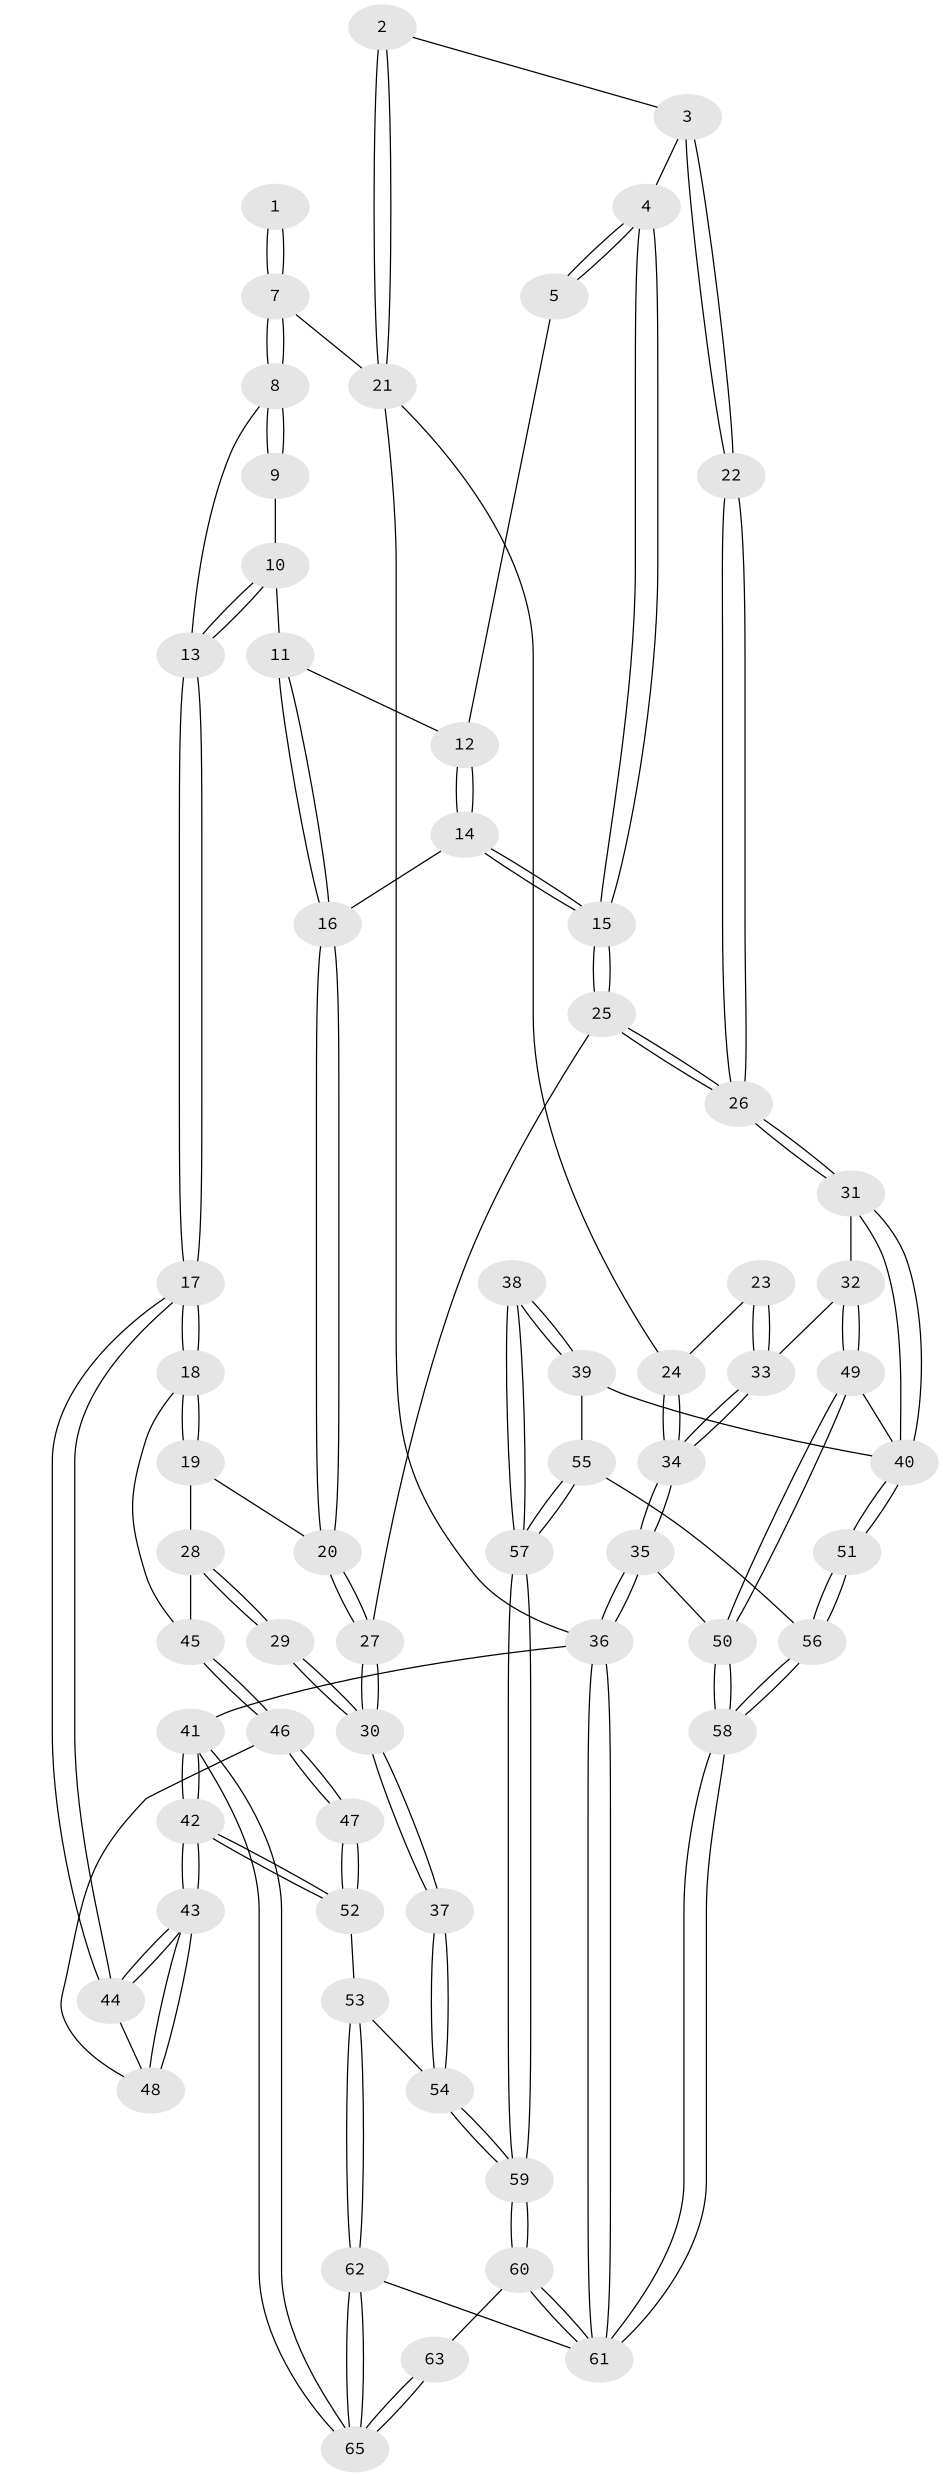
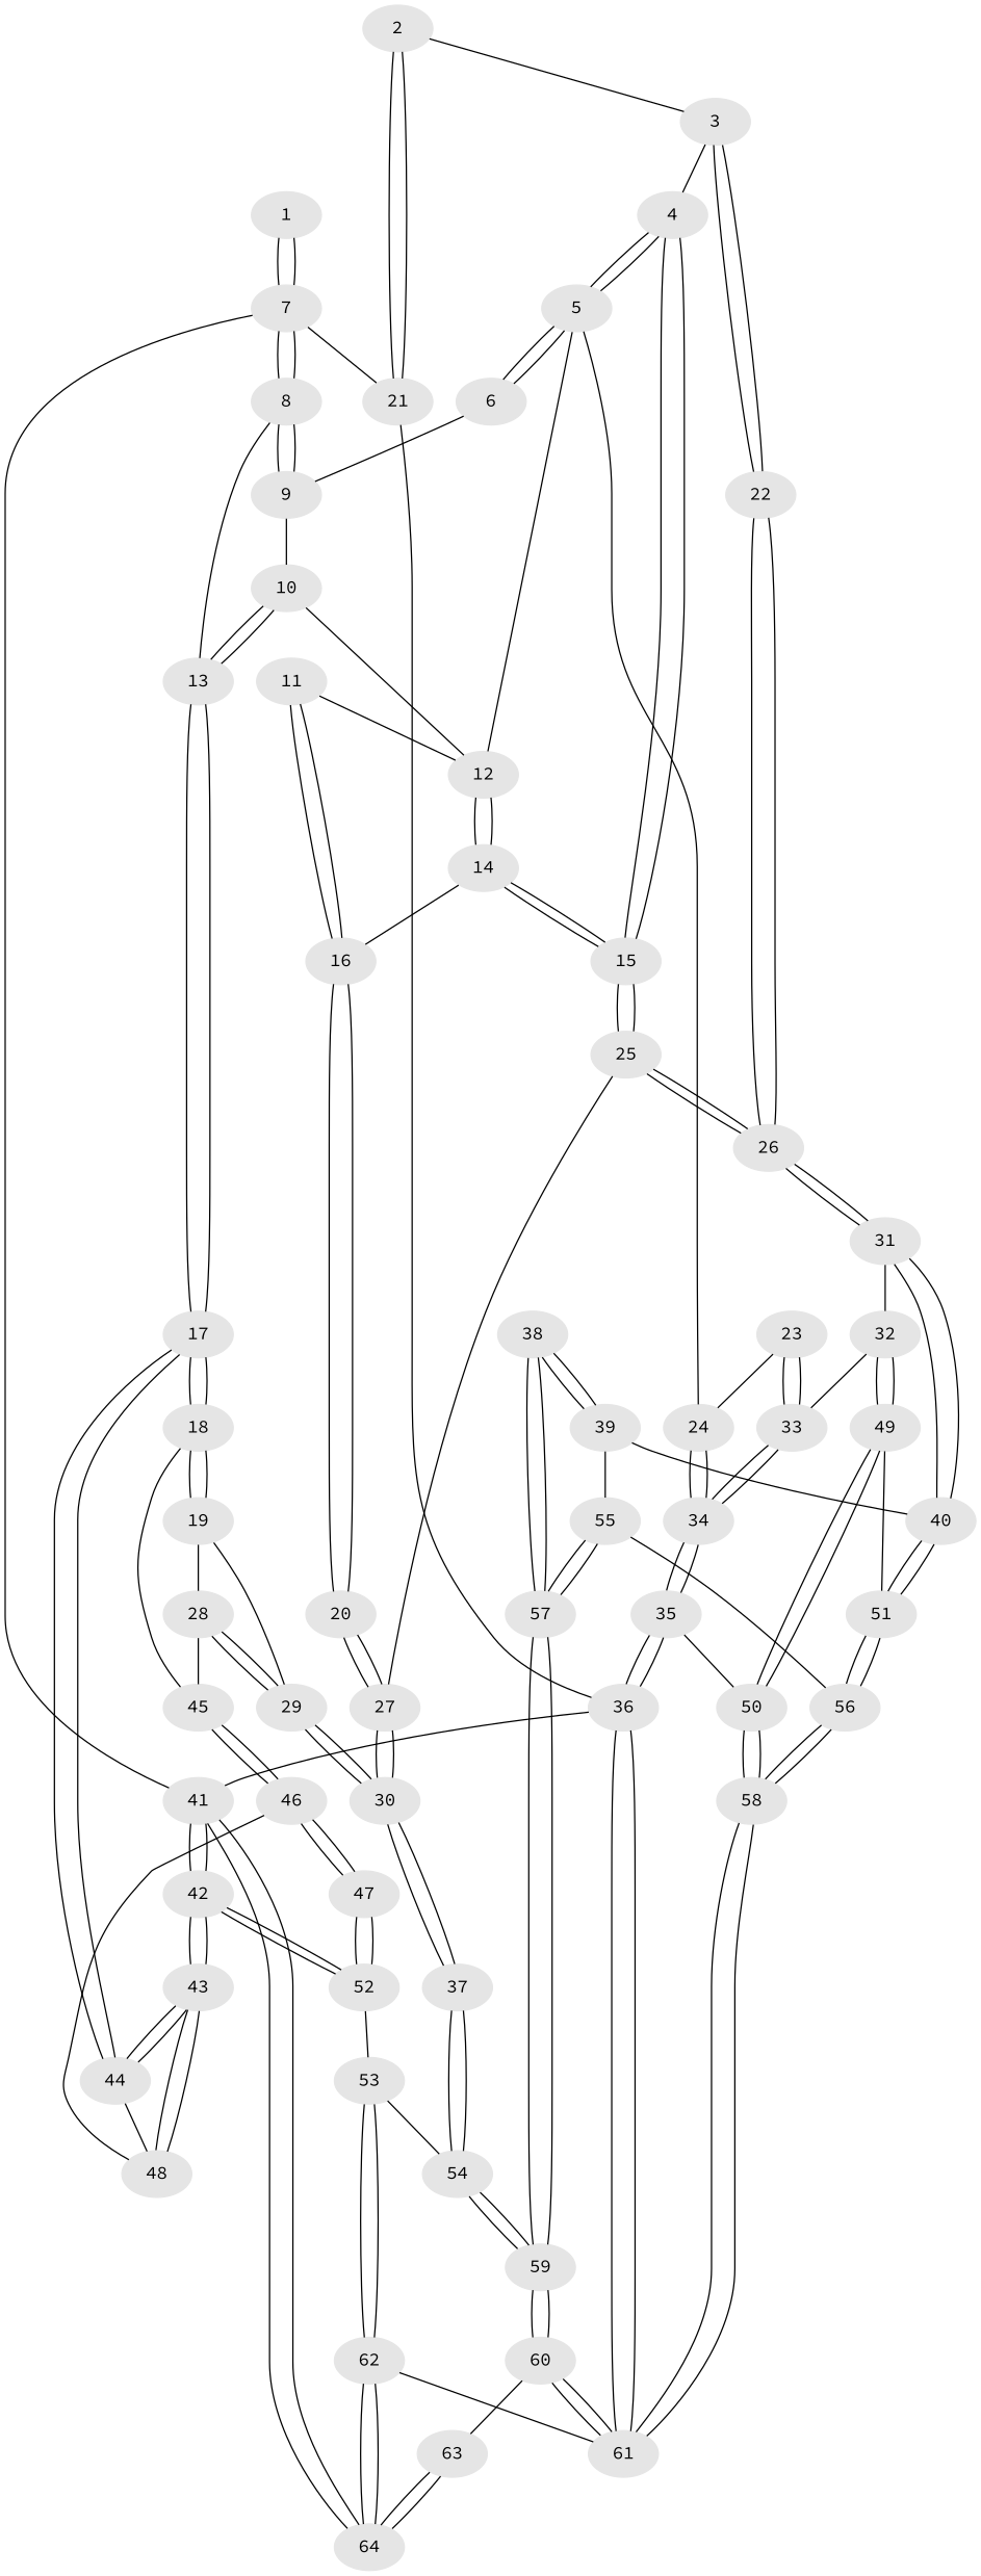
  graph {
    fontname="Source Code Pro"
    node [color=gray90 fontname="Source Code Pro" style=filled]
    edge [fontname="Source Code Pro"]
    1
    7
    2
    3
    21
    8
    41
    4
    22
    24
    36
    5
    15
    26
+   6
    12
    25
    9
    14
    10
    13
    42
-   64 [label=65]
+   64
    17
    11
    16
    20
    18
    44
    27
    19
    45
    48
    28
    46
    29
    30
    34
    61
    23
    33
    31
    35
    32
    40
    37
    47
    52
    54
    49
    51
    50
    58
    38
    39
    57
    59
    55
    56
    43
    53
    62
    60
    63
    1 -- 7
    1 -- 7
    7 -- 21
    7 -- 8
    7 -- 8
+   7 -- 41
    2 -- 3
    2 -- 21
    2 -- 21
    3 -- 4
    3 -- 22
    3 -- 22
-   21 -- 24
+   5 -- 24
    21 -- 36
    8 -- 9
    8 -- 9
    8 -- 13
    41 -- 42
    41 -- 42
    41 -- 64
    41 -- 64
    4 -- 5
    4 -- 5
    4 -- 15
    4 -- 15
    22 -- 26
    22 -- 26
    24 -- 34
    24 -- 34
    36 -- 41
    36 -- 61
    36 -- 61
+   5 -- 6
+   5 -- 6
    5 -- 12
    15 -- 25
    15 -- 25
    26 -- 31
    26 -- 31
+   6 -- 9
    12 -- 14
    12 -- 14
    25 -- 26
    25 -- 26
    25 -- 27
    9 -- 10
    14 -- 15
    14 -- 15
    14 -- 16
    10 -- 13
    10 -- 13
-   10 -- 11
+   10 -- 12
    13 -- 17
    13 -- 17
    42 -- 52
    42 -- 52
    42 -- 43
    42 -- 43
    17 -- 18
    17 -- 18
    17 -- 44
    17 -- 44
    11 -- 12
    11 -- 16
    11 -- 16
    16 -- 20
    16 -- 20
    20 -- 27
    20 -- 27
    18 -- 19
    18 -- 19
    18 -- 45
    44 -- 48
    27 -- 30
    27 -- 30
-   19 -- 20
+   19 -- 29
    19 -- 28
    45 -- 46
    45 -- 46
    28 -- 45
    28 -- 29
    28 -- 29
    46 -- 48
    46 -- 47
    46 -- 47
    29 -- 30
    29 -- 30
    30 -- 37
    30 -- 37
    34 -- 35
    34 -- 35
    23 -- 24
    23 -- 33
    23 -- 33
    33 -- 34
    33 -- 34
    31 -- 32
    31 -- 40
    31 -- 40
    35 -- 36
    35 -- 36
    35 -- 50
    32 -- 33
    32 -- 49
    32 -- 49
    40 -- 51
    40 -- 51
    37 -- 54
    37 -- 54
    47 -- 52
    47 -- 52
    52 -- 53
    54 -- 59
    54 -- 59
-   49 -- 40
+   49 -- 51
    49 -- 50
    49 -- 50
    51 -- 56
    51 -- 56
    50 -- 58
    50 -- 58
    58 -- 61
    58 -- 61
    38 -- 39
    38 -- 39
    38 -- 57
    38 -- 57
    39 -- 40
    39 -- 55
    57 -- 59
    57 -- 59
    59 -- 60
    59 -- 60
    55 -- 57
    55 -- 57
    55 -- 56
    56 -- 58
    56 -- 58
    43 -- 44
    43 -- 44
    43 -- 48
    43 -- 48
    53 -- 54
    53 -- 62
    53 -- 62
    62 -- 64
    62 -- 64
    62 -- 61
    60 -- 61
    60 -- 61
    60 -- 63
    63 -- 64
    63 -- 64
  }
